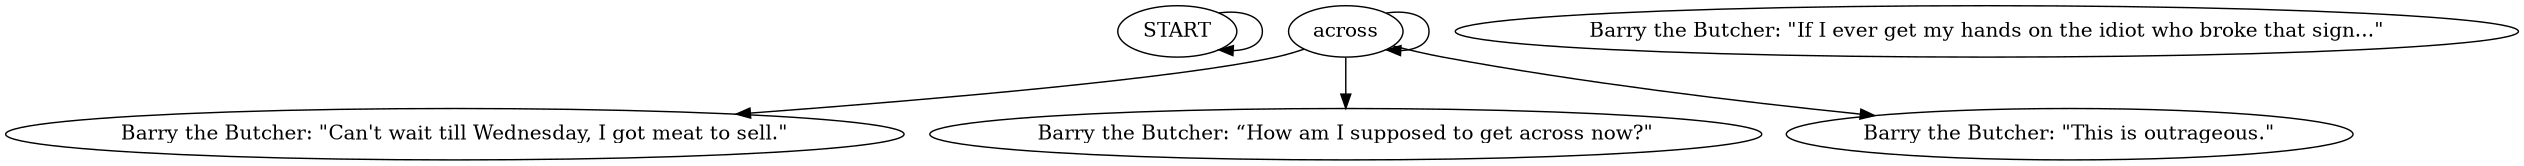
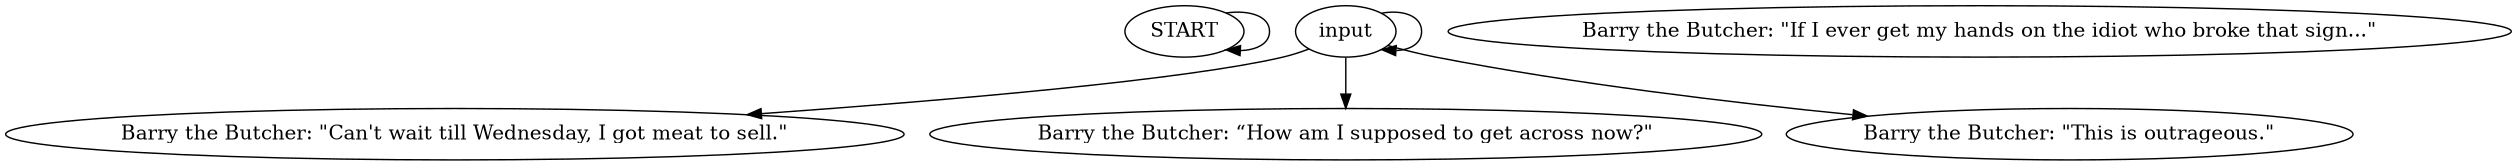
  digraph {
    n1 [label=START]
-   n2 [label=across]
+   n2 [label=input]
    n3 [label="Barry the Butcher: \"Can't wait till Wednesday, I got meat to sell.\""]
    n4 [label="Barry the Butcher: “How am I supposed to get across now?\""]
    n5 [label="Barry the Butcher: \"This is outrageous.\""]
    n6 [label="Barry the Butcher: \"If I ever get my hands on the idiot who broke that sign...\""]
    n1 -> n1
    n2 -> n2
    n2 -> n3
    n2 -> n4
    n2 -> n5
  }
